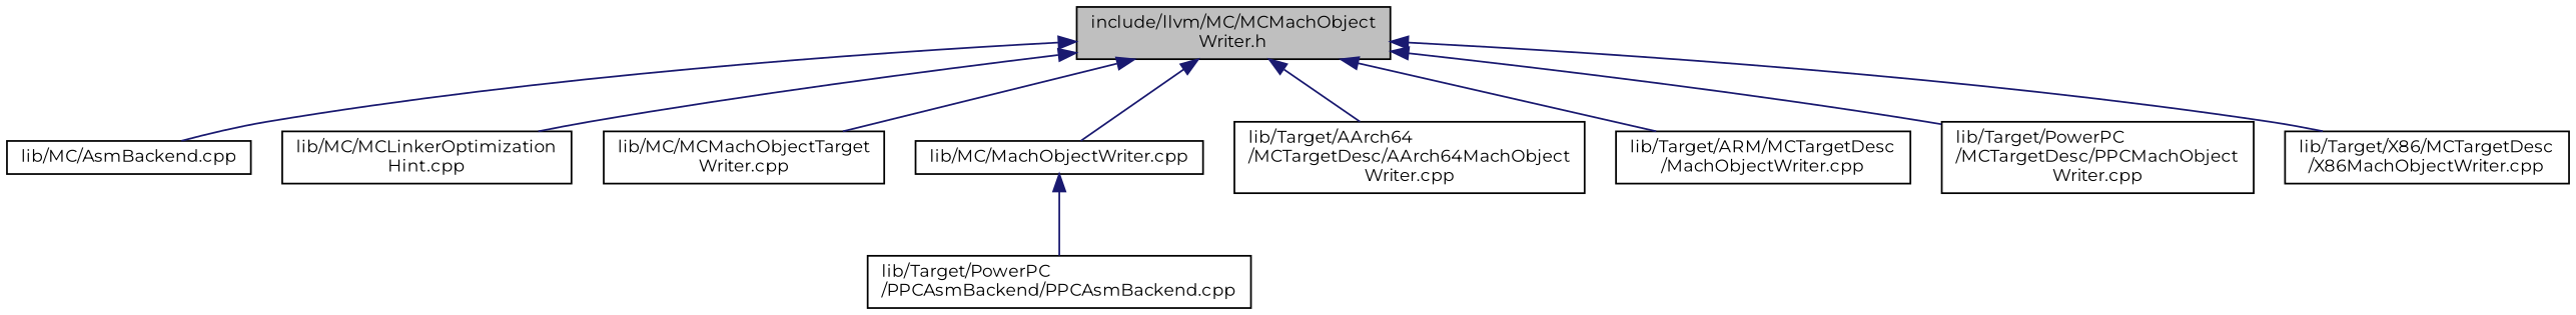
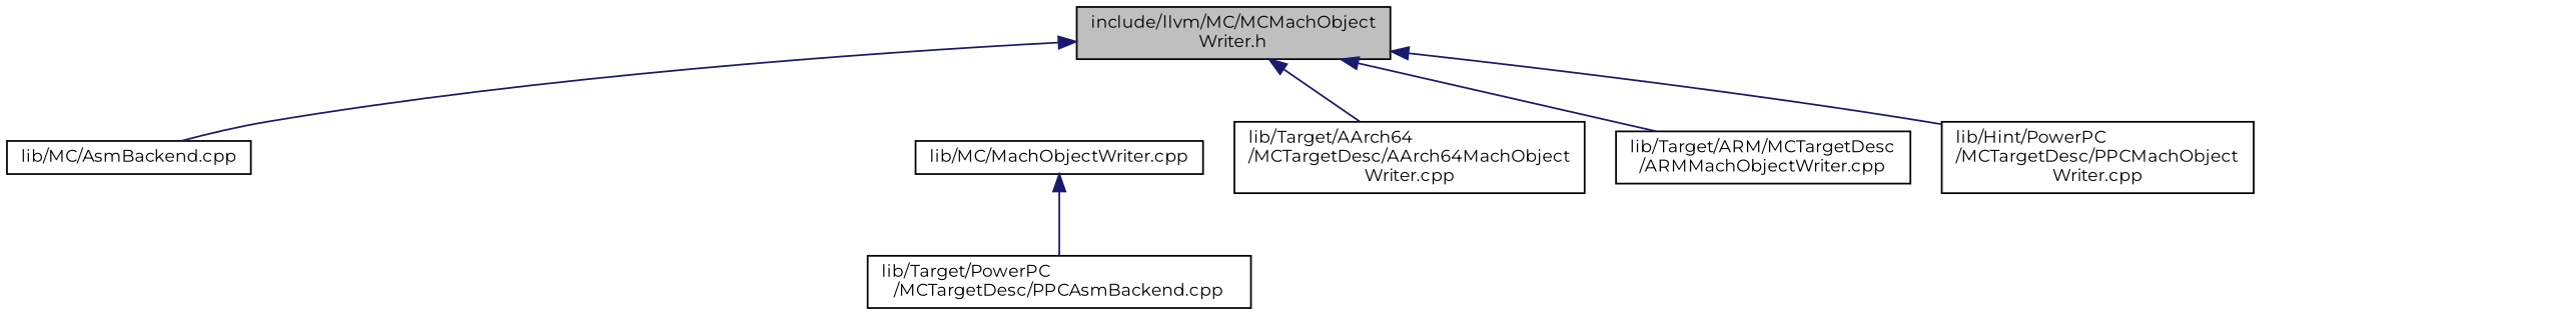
  digraph {
    fontname=Montserrat
    node [color=black fontname=Montserrat fontsize=10 shape=box]
    edge [color=midnightblue dir=back fontname=Montserrat fontsize=10 labelfontname=Helvetica labelfontsize=10 style=solid]
    n1 [fillcolor=grey75 fontcolor=black height=0.2 label="include/llvm/MC/MCMachObject\lWriter.h" style=filled width=0.4]
    n2 [height=0.2 label="lib/MC/AsmBackend.cpp" width=0.4]
-   n3 [height=0.2 label="lib/MC/MCLinkerOptimization\lHint.cpp" width=0.4]
-   n4 [height=0.2 label="lib/MC/MCMachObjectTarget\lWriter.cpp" width=0.4]
    n5 [height=0.2 label="lib/MC/MachObjectWriter.cpp" width=0.4]
    n6 [height=0.2 label="lib/Target/AArch64\l/MCTargetDesc/AArch64MachObject\lWriter.cpp" width=0.4]
-   n7 [height=0.2 label="lib/Target/ARM/MCTargetDesc\l/MachObjectWriter.cpp" width=0.4]
-   n8 [height=0.2 label="lib/Target/PowerPC\l/MCTargetDesc/PPCMachObject\lWriter.cpp" width=0.4]
-   n9 [height=0.2 label="lib/Target/X86/MCTargetDesc\l/X86MachObjectWriter.cpp" width=0.4]
-   n10 [height=0.2 label="lib/Target/PowerPC\l/PPCAsmBackend/PPCAsmBackend.cpp" width=0.4]
+   n7 [height=0.2 label="lib/Target/ARM/MCTargetDesc\l/ARMMachObjectWriter.cpp" width=0.4]
+   n8 [height=0.2 label="lib/Hint/PowerPC\l/MCTargetDesc/PPCMachObject\lWriter.cpp" width=0.4]
+   n10 [height=0.2 label="lib/Target/PowerPC\l/MCTargetDesc/PPCAsmBackend.cpp" width=0.4]
    n1 -> n2
-   n1 -> n3
-   n1 -> n4
-   n1 -> n5
    n1 -> n6
    n1 -> n7
    n1 -> n8
-   n1 -> n9
    n5 -> n10
  }
